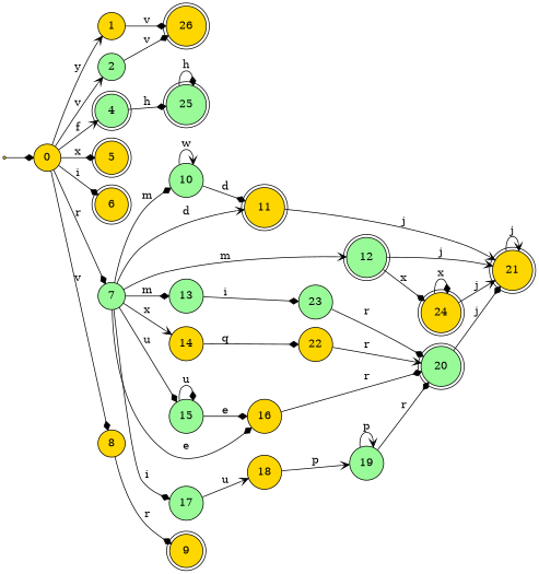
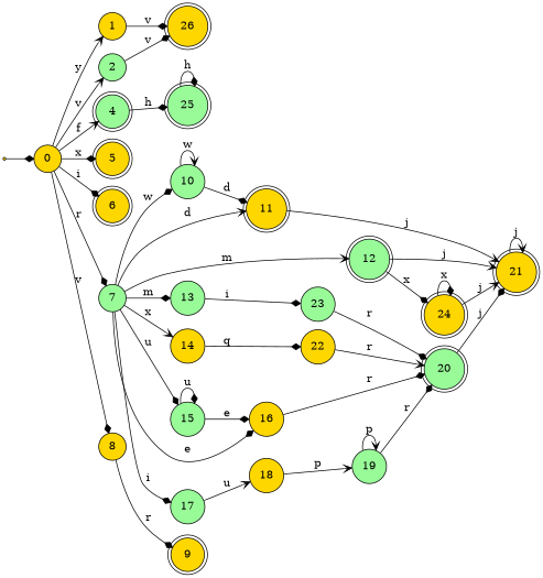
  digraph {
    rankdir=LR
    node [fillcolor=gold shape=circle style=filled]
    edge [arrowhead=diamond]
    dummy0 [shape=point]
    0
    1
    2 [fillcolor=palegreen]
    4 [fillcolor=palegreen shape=doublecircle]
    5 [shape=doublecircle]
    6 [shape=doublecircle]
    7 [fillcolor=palegreen]
    8
    26 [shape=doublecircle]
    25 [fillcolor=palegreen shape=doublecircle]
    10 [fillcolor=palegreen]
    11 [shape=doublecircle]
    12 [fillcolor=palegreen shape=doublecircle]
    13 [fillcolor=palegreen]
    14
    15 [fillcolor=palegreen]
    16
    17 [fillcolor=palegreen]
    9 [shape=doublecircle]
    21 [shape=doublecircle]
    24 [shape=doublecircle]
    23 [fillcolor=palegreen]
    22
    20 [fillcolor=palegreen shape=doublecircle]
    18
    19 [fillcolor=palegreen]
    dummy0 -> 0
    0 -> 1 [arrowhead=vee label=y]
    0 -> 2 [arrowhead=vee label=v]
    0 -> 4 [arrowhead=vee label=f]
    0 -> 5 [label=x]
    0 -> 6 [label=i]
    0 -> 7 [label=r]
    0 -> 8 [label=v]
    1 -> 26 [label=v]
    2 -> 26 [label=v]
    4 -> 25 [label=h]
-   7 -> 10 [label=m]
+   7 -> 10 [label=w]
    7 -> 11 [arrowhead=vee label=d]
    7 -> 12 [arrowhead=vee label=m]
    7 -> 13 [label=m]
    7 -> 14 [arrowhead=vee label=x]
    7 -> 15 [label=u]
    7 -> 16 [label=e]
    7 -> 17 [label=i]
    8 -> 9 [label=r]
    25 -> 25 [label=h]
    10 -> 10 [arrowhead=vee label=w]
    10 -> 11 [label=d]
    11 -> 21 [arrowhead=vee label=j]
    12 -> 21 [arrowhead=vee label=j]
    12 -> 24 [label=x]
    13 -> 23 [label=i]
    14 -> 22 [label=q]
    15 -> 15 [label=u]
    15 -> 16 [label=e]
    16 -> 20 [label=r]
    17 -> 18 [arrowhead=vee label=u]
    21 -> 21 [arrowhead=vee label=j]
    24 -> 21 [arrowhead=vee label=j]
    24 -> 24 [label=x]
    23 -> 20 [label=r]
    22 -> 20 [arrowhead=vee label=r]
    20 -> 21 [label=j]
    18 -> 19 [arrowhead=vee label=p]
    19 -> 20 [label=r]
    19 -> 19 [arrowhead=vee label=p]
  }
